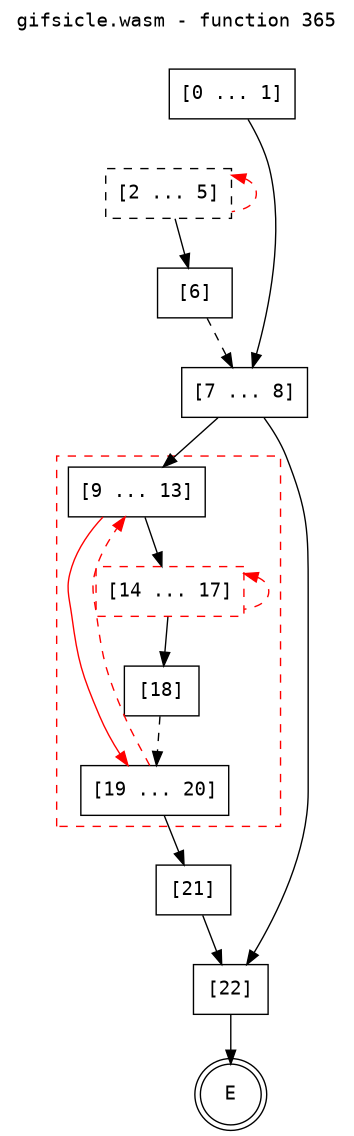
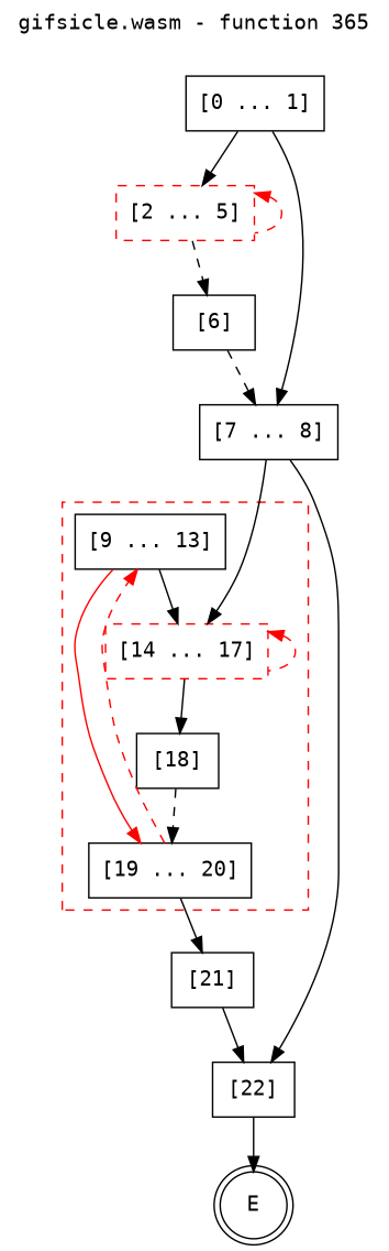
  digraph {
    fontname="DejaVu Sans Mono"
    label="gifsicle.wasm - function 365"
    labelfontcolor=black
    labelfontname=Helvetica
    labelfontsize=16
    labelloc=t
    node [color=black fontname="DejaVu Sans Mono" shape=box style=solid]
    edge [fontname="DejaVu Sans Mono"]
    n1 [label="[9 ... 13]"]
    n2 [color=red label="[14 ... 17]" style=dashed]
    n3 [label="[18]"]
    n4 [label="[19 ... 20]"]
    n5 [label="[21]"]
    E [shape=doublecircle color="" style=""]
    n7 [label="[0 ... 1]"]
-   n8 [label="[2 ... 5]" style=dashed]
+   n8 [color=red label="[2 ... 5]" style=dashed]
    n9 [label="[7 ... 8]"]
    n10 [label="[6]"]
    n11 [label="[22]"]
    subgraph cluster_1 {
      color=red
      label=""
      style=dashed
      n1
      n2
      n3
      n4
    }
    n1 -> n2
    n1 -> n4 [color=red]
    n2 -> n2 [color=red dir=back style=dashed]
    n2 -> n3
    n3 -> n4 [style=dashed]
    n4 -> n1 [color=red style=dashed]
    n4 -> n5
    n5 -> n11
+   n7 -> n8
    n7 -> n9
    n8 -> n8 [color=red dir=back style=dashed]
-   n8 -> n10
-   n9 -> n1
+   n8 -> n10 [style=dashed]
+   n9 -> n2
    n9 -> n11
    n10 -> n9 [style=dashed]
    n11 -> E
  }
